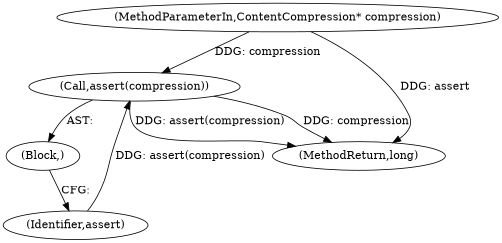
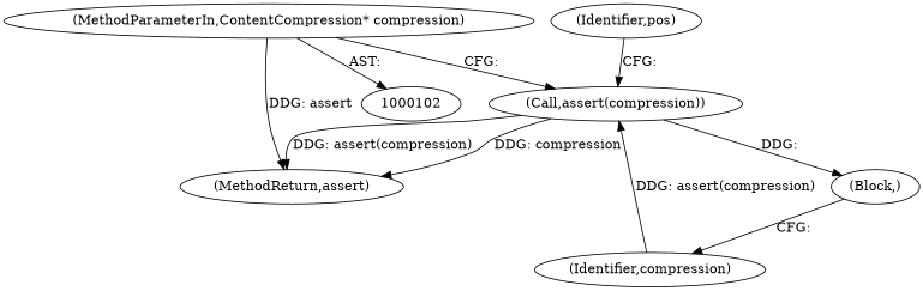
  digraph {
    n1 [label="(Call,assert(compression))"]
    n2 [label="(Block,)"]
-   n3 [label="(MethodReturn,long)"]
-   n4 [label="(Identifier,assert)"]
+   n3 [label="(MethodReturn,assert)"]
+   n4 [label="(Identifier,compression)"]
    n5 [label="(MethodParameterIn,ContentCompression* compression)"]
-   n1 -> n2 [label="AST: "]
+   1000102
+   n7 [label="(Identifier,pos)"]
+   n1 -> n2 [label="DDG: "]
    n1 -> n3 [label="DDG: assert(compression)"]
    n1 -> n3 [label="DDG: compression"]
    n2 -> n4 [label="CFG: "]
    n4 -> n1 [label="DDG: assert(compression)"]
-   n5 -> n1 [label="DDG: compression"]
+   n5 -> n1 [label="CFG: "]
    n5 -> n3 [label="DDG: assert"]
+   n5 -> 1000102 [label="AST: "]
+   n7 -> n1 [label="CFG: "]
  }
